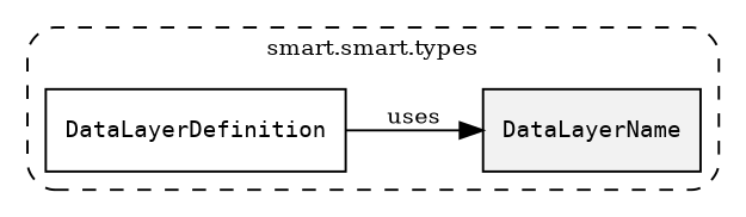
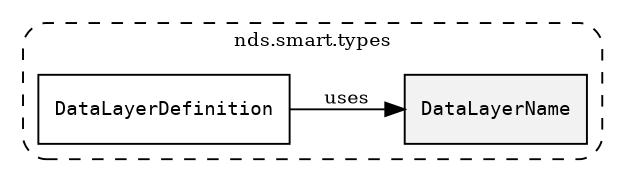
  digraph {
    fontsize=10
    rankdir=LR
    node [fontsize=10 shape=box]
    n1 [fillcolor="#0000000D" label=<<font face="monospace"><table align="center" border="0" cellspacing="0" cellpadding="0"><tr><td href="../../../content/packages/nds.smart.types.html#Subtype-DataLayerName" title="Subtype defined in nds.smart.types">DataLayerName</td></tr></table></font>> style=filled]
    n2 [label=<<font face="monospace"><table align="center" border="0" cellspacing="0" cellpadding="0"><tr><td href="../../../content/packages/nds.smart.types.html#Structure-DataLayerDefinition" title="Structure defined in nds.smart.types">DataLayerDefinition</td></tr></table></font>>]
    subgraph cluster_1 {
-     label="smart.smart.types"
+     label="nds.smart.types"
      style="dashed, rounded"
      n1
      n2
    }
    n2 -> n1 [fontsize=10 label=uses]
  }
